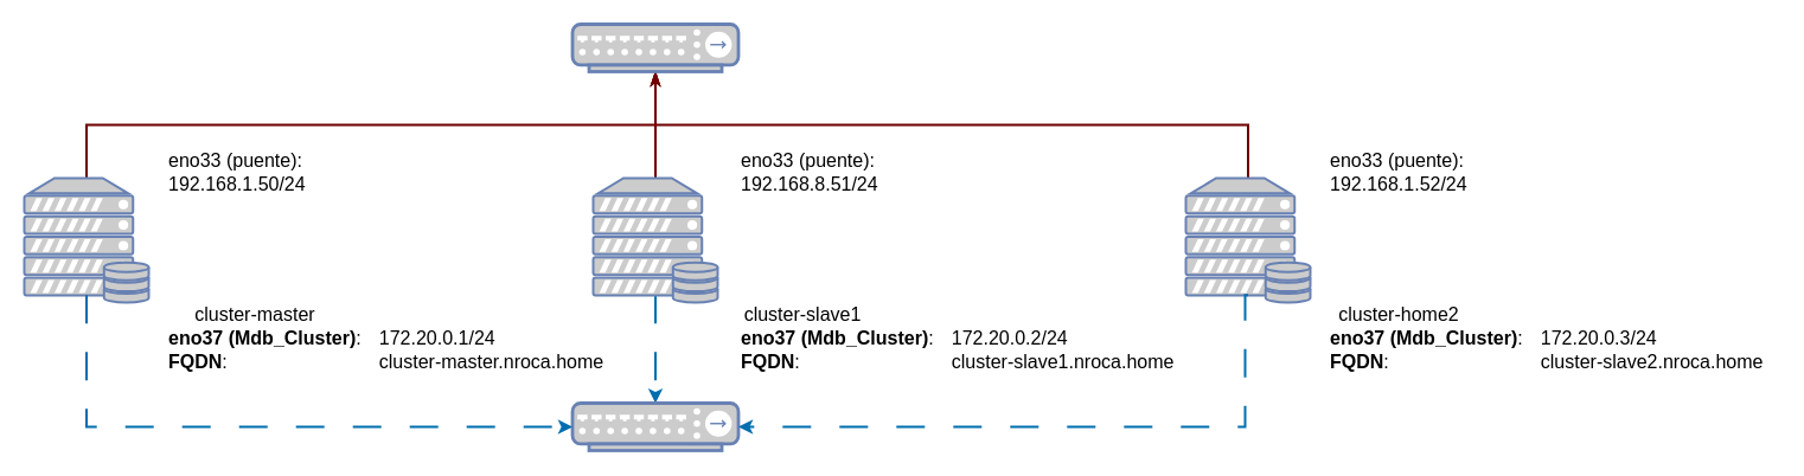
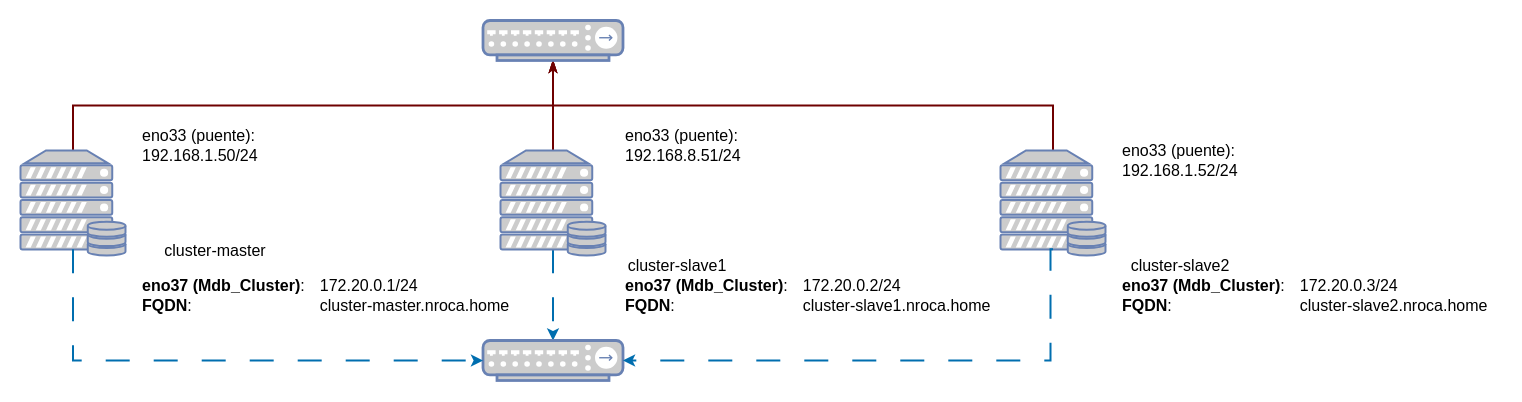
  <mxCell id="0" />
  <mxCell id="1" parent="0" />
  <mxCell id="2" style="rounded=0;orthogonalLoop=1;jettySize=auto;html=1;exitX=0.5;exitY=0;exitDx=0;exitDy=0;exitPerimeter=0;elbow=vertical;edgeStyle=orthogonalEdgeStyle;endArrow=classicThin;endFill=1;fillColor=#a20025;strokeColor=#6F0000;strokeWidth=2;" parent="1" source="3" target="11" edge="1"><mxGeometry relative="1" as="geometry" /></mxCell>
  <mxCell id="3" value="" style="fontColor=#0066CC;verticalAlign=top;verticalLabelPosition=bottom;labelPosition=center;align=center;html=1;outlineConnect=0;fillColor=#CCCCCC;strokeColor=#6881B3;gradientColor=none;gradientDirection=north;strokeWidth=2;shape=mxgraph.networks.server_storage;" parent="1" vertex="1"><mxGeometry y="150" width="105" height="105" as="geometry" x="20" /></mxCell>
  <mxCell id="4" style="rounded=0;orthogonalLoop=1;jettySize=auto;html=1;exitX=0.5;exitY=0;exitDx=0;exitDy=0;exitPerimeter=0;elbow=vertical;edgeStyle=orthogonalEdgeStyle;endArrow=classicThin;endFill=1;fillColor=#a20025;strokeColor=#6F0000;strokeWidth=2;" parent="1" source="6" target="11" edge="1"><mxGeometry relative="1" as="geometry" /></mxCell>
  <mxCell id="5" style="edgeStyle=orthogonalEdgeStyle;rounded=0;orthogonalLoop=1;jettySize=auto;html=1;exitX=0.5;exitY=0.94;exitDx=0;exitDy=0;exitPerimeter=0;strokeWidth=2;fillColor=#1ba1e2;strokeColor=#006EAF;dashed=1;dashPattern=12 12;" parent="1" source="6" target="12" edge="1"><mxGeometry relative="1" as="geometry" /></mxCell>
  <mxCell id="6" value="" style="fontColor=#0066CC;verticalAlign=top;verticalLabelPosition=bottom;labelPosition=center;align=center;html=1;outlineConnect=0;fillColor=#CCCCCC;strokeColor=#6881B3;gradientColor=none;gradientDirection=north;strokeWidth=2;shape=mxgraph.networks.server_storage;" parent="1" vertex="1"><mxGeometry x="500" y="150" width="105" height="105" as="geometry" /></mxCell>
  <mxCell id="7" style="rounded=0;orthogonalLoop=1;jettySize=auto;html=1;exitX=0.5;exitY=0;exitDx=0;exitDy=0;exitPerimeter=0;elbow=vertical;edgeStyle=orthogonalEdgeStyle;endArrow=classicThin;endFill=1;fillColor=#a20025;strokeColor=#6F0000;strokeWidth=2;" parent="1" source="8" target="11" edge="1"><mxGeometry relative="1" as="geometry" /></mxCell>
  <mxCell id="8" value="" style="fontColor=#0066CC;verticalAlign=top;verticalLabelPosition=bottom;labelPosition=center;align=center;html=1;outlineConnect=0;fillColor=#CCCCCC;strokeColor=#6881B3;gradientColor=none;gradientDirection=north;strokeWidth=2;shape=mxgraph.networks.server_storage;" parent="1" vertex="1"><mxGeometry x="1000" y="150" width="105" height="105" as="geometry" /></mxCell>
- <mxCell id="9" value="cluster-master" style="text;html=1;align=center;verticalAlign=middle;whiteSpace=wrap;rounded=0;fontSize=16;" parent="1" vertex="1"><mxGeometry x="140" y="250" width="150" height="30" as="geometry" /></mxCell>
+ <mxCell id="9" value="cluster-master" style="text;html=1;align=center;verticalAlign=middle;whiteSpace=wrap;rounded=0;fontSize=16;" parent="1" vertex="1"><mxGeometry x="140" y="235" width="150" height="30" as="geometry" /></mxCell>
  <mxCell id="10" value="&lt;b style=&quot;font-size: 16px;&quot;&gt;eno37 (Mdb_Cluster)&lt;/b&gt;: &lt;span style=&quot;white-space: pre; font-size: 16px;&quot;&gt;&#09;&lt;/span&gt;172.20.0.1/24&lt;div style=&quot;font-size: 16px;&quot;&gt;&lt;b style=&quot;font-size: 16px;&quot;&gt;FQDN&lt;/b&gt;: &lt;span style=&quot;white-space: pre; font-size: 16px;&quot;&gt;&#09;&lt;/span&gt;&lt;span style=&quot;white-space: pre; font-size: 16px;&quot;&gt;&#09;&lt;/span&gt;&lt;span style=&quot;white-space: pre; font-size: 16px;&quot;&gt;&#09;&lt;span style=&quot;white-space: pre; font-size: 16px;&quot;&gt;&#09;&lt;/span&gt;&lt;/span&gt;cluster-master.nroca.home&lt;/div&gt;" style="text;html=1;align=left;verticalAlign=middle;whiteSpace=wrap;rounded=0;fontSize=16;" parent="1" vertex="1"><mxGeometry x="140" y="280" width="370" height="30" as="geometry" /></mxCell>
  <mxCell id="11" value="" style="fontColor=#0066CC;verticalAlign=top;verticalLabelPosition=bottom;labelPosition=center;align=center;html=1;outlineConnect=0;fillColor=#CCCCCC;strokeColor=#6881B3;gradientColor=none;gradientDirection=north;strokeWidth=2;shape=mxgraph.networks.hub;" parent="1" vertex="1"><mxGeometry x="482.5" y="20" width="140" height="40" as="geometry" /></mxCell>
  <mxCell id="12" value="" style="fontColor=#0066CC;verticalAlign=top;verticalLabelPosition=bottom;labelPosition=center;align=center;html=1;outlineConnect=0;fillColor=#CCCCCC;strokeColor=#6881B3;gradientColor=none;gradientDirection=north;strokeWidth=2;shape=mxgraph.networks.hub;" parent="1" vertex="1"><mxGeometry x="482.5" y="340" width="140" height="40" as="geometry" /></mxCell>
  <mxCell id="13" style="edgeStyle=orthogonalEdgeStyle;rounded=0;orthogonalLoop=1;jettySize=auto;html=1;exitX=0.5;exitY=0.94;exitDx=0;exitDy=0;exitPerimeter=0;entryX=0;entryY=0.5;entryDx=0;entryDy=0;entryPerimeter=0;strokeWidth=2;fillColor=#1ba1e2;strokeColor=#006EAF;dashed=1;dashPattern=12 12;" parent="1" source="3" target="12" edge="1"><mxGeometry relative="1" as="geometry"><Array as="points"><mxPoint x="72" y="360" /></Array></mxGeometry></mxCell>
  <mxCell id="14" style="edgeStyle=orthogonalEdgeStyle;rounded=0;orthogonalLoop=1;jettySize=auto;html=1;exitX=0.5;exitY=0.94;exitDx=0;exitDy=0;exitPerimeter=0;entryX=1;entryY=0.5;entryDx=0;entryDy=0;entryPerimeter=0;strokeWidth=2;fillColor=#1ba1e2;strokeColor=#006EAF;dashed=1;dashPattern=12 12;" parent="1" source="8" target="12" edge="1"><mxGeometry relative="1" as="geometry"><Array as="points"><mxPoint x="1050" y="249" /><mxPoint x="1050" y="360" /></Array></mxGeometry></mxCell>
  <mxCell id="15" value="eno33 (puente): 192.168.1.50/24" style="text;html=1;align=left;verticalAlign=middle;whiteSpace=wrap;rounded=0;fontSize=16;" parent="1" vertex="1"><mxGeometry x="140" y="130" width="220" height="30" as="geometry" /></mxCell>
  <mxCell id="16" value="cluster-slave1" style="text;html=1;align=center;verticalAlign=middle;whiteSpace=wrap;rounded=0;fontSize=16;" parent="1" vertex="1"><mxGeometry x="622.5" y="250" width="107.5" height="30" as="geometry" /></mxCell>
  <mxCell id="17" value="&lt;b style=&quot;font-size: 16px;&quot;&gt;eno37 (Mdb_Cluster)&lt;/b&gt;: &lt;span style=&quot;white-space: pre; font-size: 16px;&quot;&gt;&#09;&lt;/span&gt;172.20.0.2/24&lt;div style=&quot;font-size: 16px;&quot;&gt;&lt;b style=&quot;font-size: 16px;&quot;&gt;FQDN&lt;/b&gt;: &lt;span style=&quot;white-space: pre; font-size: 16px;&quot;&gt;&#09;&lt;/span&gt;&lt;span style=&quot;white-space: pre; font-size: 16px;&quot;&gt;&#09;&lt;/span&gt;&lt;span style=&quot;white-space: pre; font-size: 16px;&quot;&gt;&#09;&lt;span style=&quot;white-space: pre; font-size: 16px;&quot;&gt;&#09;&lt;/span&gt;&lt;/span&gt;cluster-slave1.nroca.home&lt;/div&gt;" style="text;html=1;align=left;verticalAlign=middle;whiteSpace=wrap;rounded=0;fontSize=16;" parent="1" vertex="1"><mxGeometry x="622.5" y="280" width="377.5" height="30" as="geometry" /></mxCell>
  <mxCell id="18" value="eno33 (puente): 192.168.8.51/24" style="text;html=1;align=left;verticalAlign=middle;whiteSpace=wrap;rounded=0;fontSize=16;" parent="1" vertex="1"><mxGeometry x="622.5" y="130" width="220" height="30" as="geometry" /></mxCell>
  <mxCell id="19" value="&lt;b style=&quot;font-size: 16px;&quot;&gt;eno37 (Mdb_Cluster)&lt;/b&gt;: &lt;span style=&quot;white-space: pre; font-size: 16px;&quot;&gt;&#09;&lt;/span&gt;172.20.0.3/24&lt;div style=&quot;font-size: 16px;&quot;&gt;&lt;b style=&quot;font-size: 16px;&quot;&gt;FQDN&lt;/b&gt;: &lt;span style=&quot;white-space: pre; font-size: 16px;&quot;&gt;&#09;&lt;/span&gt;&lt;span style=&quot;white-space: pre; font-size: 16px;&quot;&gt;&#09;&lt;/span&gt;&lt;span style=&quot;white-space: pre; font-size: 16px;&quot;&gt;&#09;&lt;span style=&quot;white-space: pre; font-size: 16px;&quot;&gt;&#09;&lt;/span&gt;&lt;/span&gt;cluster-slave2.nroca.home&lt;/div&gt;" style="text;html=1;align=left;verticalAlign=middle;whiteSpace=wrap;rounded=0;fontSize=16;" parent="1" vertex="1"><mxGeometry x="1120" y="280" width="380" height="30" as="geometry" /></mxCell>
- <mxCell id="20" value="eno33 (puente): 192.168.1.52/24" style="text;html=1;align=left;verticalAlign=middle;whiteSpace=wrap;rounded=0;fontSize=16;" parent="1" vertex="1"><mxGeometry x="1120" y="130" width="220" height="30" as="geometry" /></mxCell>
- <mxCell id="21" value="cluster-home2" style="text;html=1;align=center;verticalAlign=middle;whiteSpace=wrap;rounded=0;fontSize=16;" parent="1" vertex="1"><mxGeometry x="1120" y="250" width="120" height="30" as="geometry" /></mxCell>
+ <mxCell id="20" value="eno33 (puente): 192.168.1.52/24" style="text;html=1;align=left;verticalAlign=middle;whiteSpace=wrap;rounded=0;fontSize=16;" parent="1" vertex="1"><mxGeometry x="1120" y="145" width="220" height="30" as="geometry" /></mxCell>
+ <mxCell id="21" value="cluster-slave2" style="text;html=1;align=center;verticalAlign=middle;whiteSpace=wrap;rounded=0;fontSize=16;" parent="1" vertex="1"><mxGeometry x="1120" y="250" width="120" height="30" as="geometry" /></mxCell>
